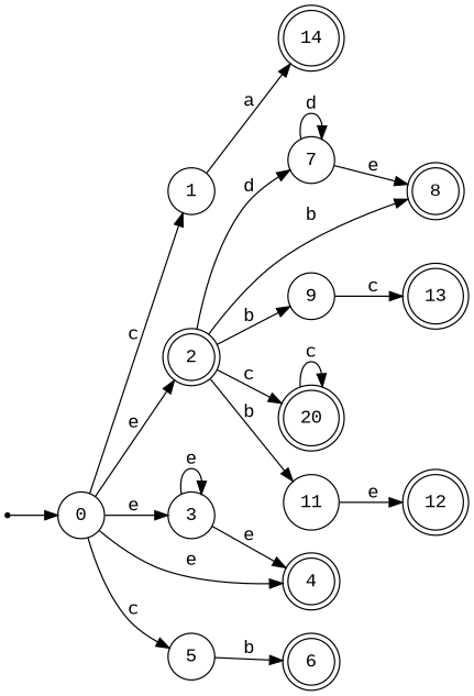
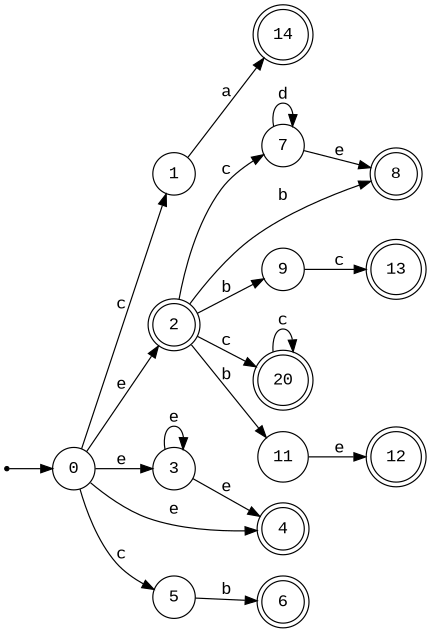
  digraph {
    fontname="Liberation Mono"
    rankdir=LR
    node [fontname="Liberation Mono" shape=doublecircle]
    edge [fontname="Liberation Mono"]
    dummy0 [shape=point]
    0 [shape=circle]
    1 [shape=circle]
    2
    3 [shape=circle]
    4
    5 [shape=circle]
    14
    7 [shape=circle]
    8
    9 [shape=circle]
    n12 [label=20]
    11 [shape=circle]
    6
    13
    12
    dummy0 -> 0
    0 -> 1 [label=c]
    0 -> 2 [label=e]
    0 -> 3 [label=e]
    0 -> 4 [label=e]
    0 -> 5 [label=c]
    1 -> 14 [label=a]
-   2 -> 7 [label=d]
+   2 -> 7 [label=c]
    2 -> 8 [label=b]
    2 -> 9 [label=b]
    2 -> n12 [label=c]
    2 -> 11 [label=b]
    3 -> 3 [label=e]
    3 -> 4 [label=e]
    5 -> 6 [label=b]
    7 -> 7 [label=d]
    7 -> 8 [label=e]
    9 -> 13 [label=c]
    n12 -> n12 [label=c]
    11 -> 12 [label=e]
  }
